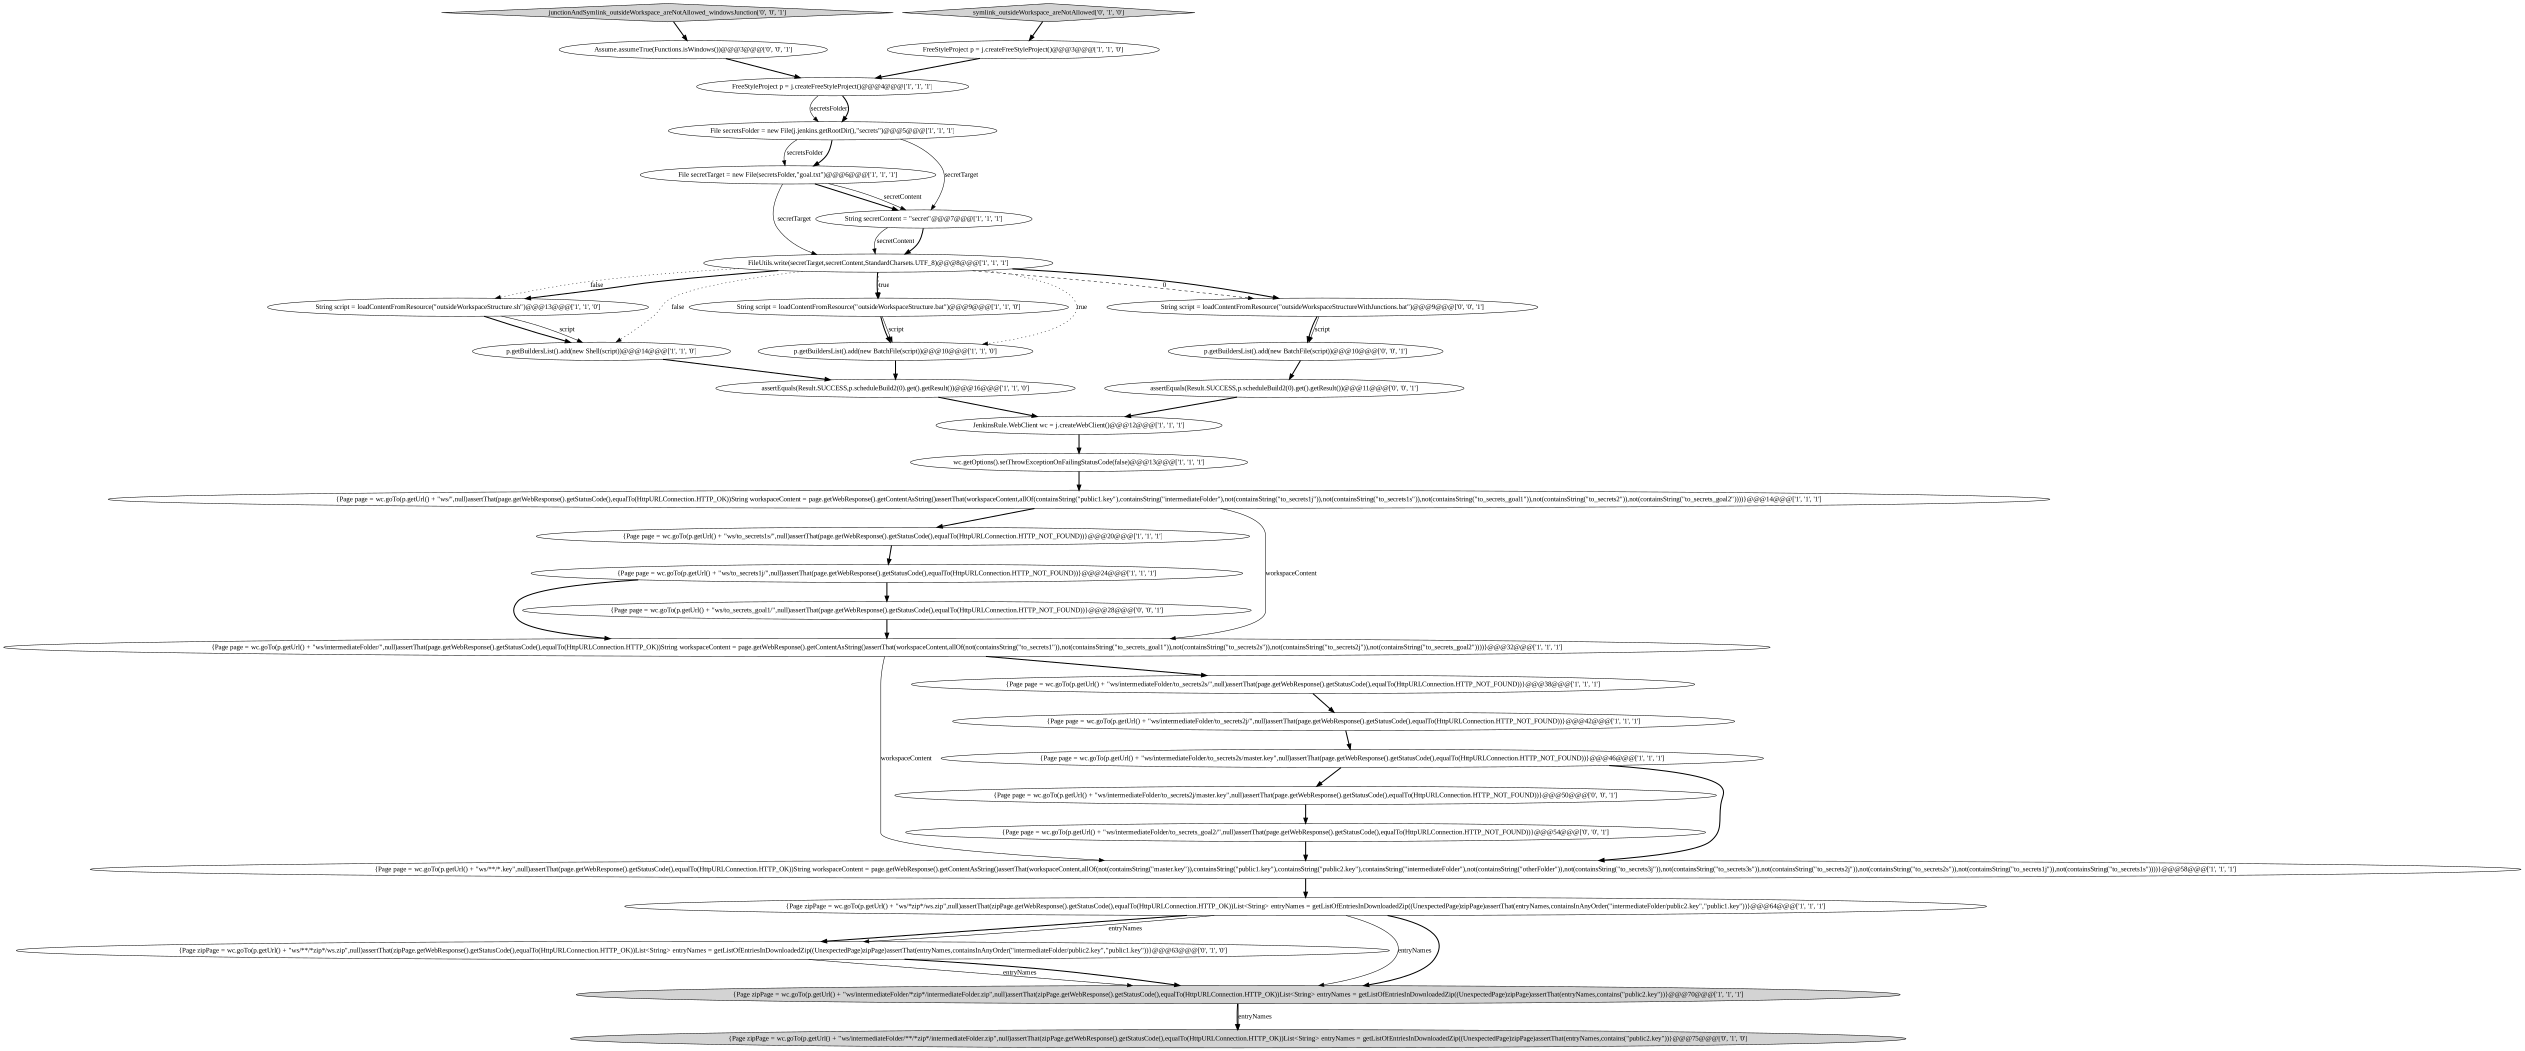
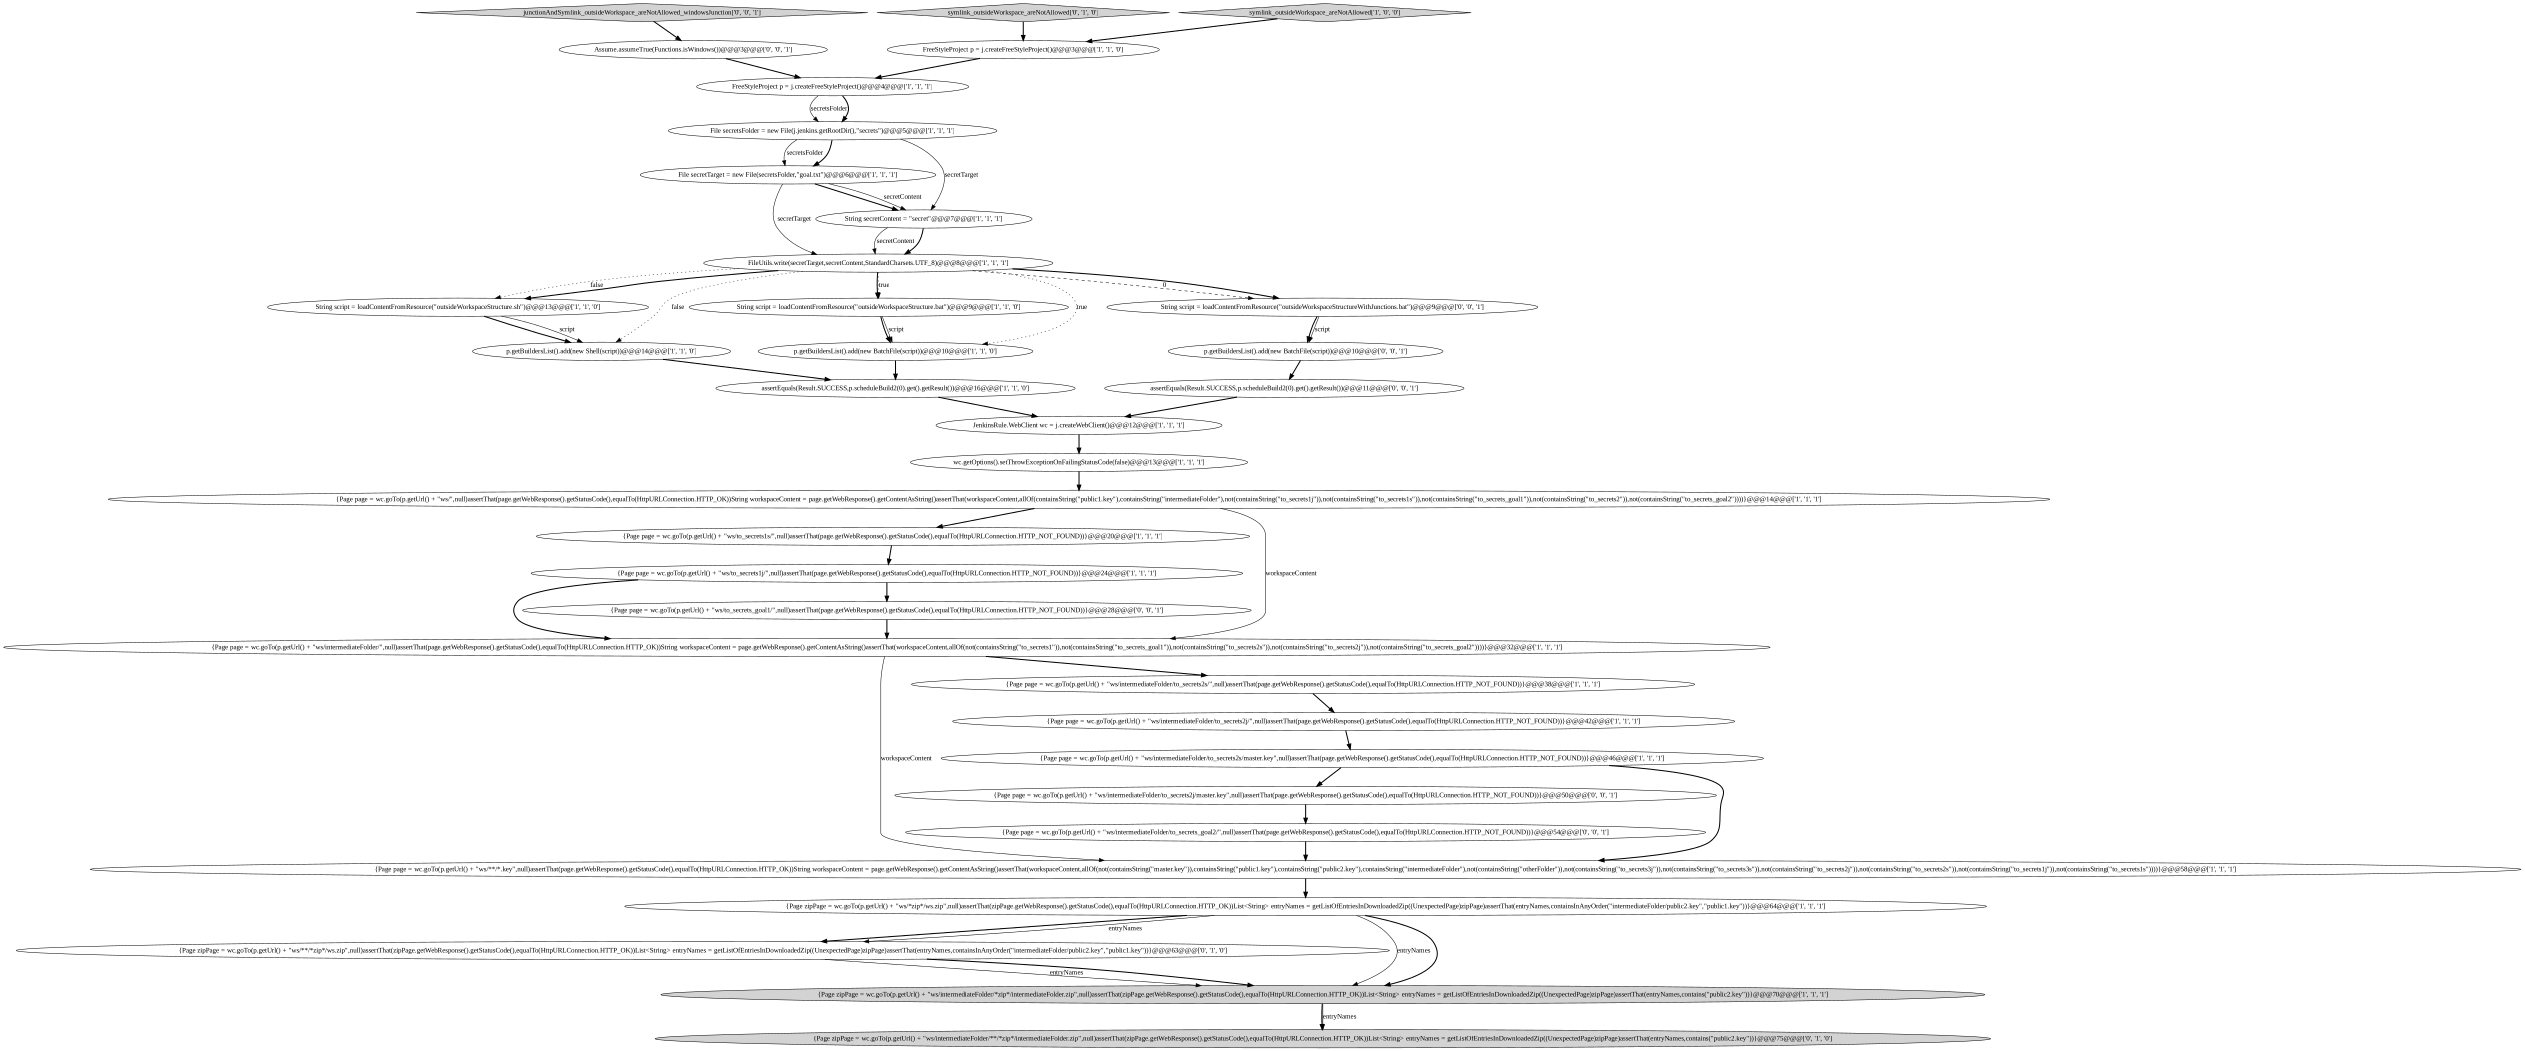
  digraph {
    fontname="Liberation Serif"
    node [fillcolor=white shape=ellipse style=filled fontname="Liberation Serif"]
    edge [style=bold fontname="Liberation Serif"]
    n1 [label="{Page zipPage = wc.goTo(p.getUrl() + \"ws/**/*zip*/ws.zip\",null)assertThat(zipPage.getWebResponse().getStatusCode(),equalTo(HttpURLConnection.HTTP_OK))List<String> entryNames = getListOfEntriesInDownloadedZip((UnexpectedPage)zipPage)assertThat(entryNames,containsInAnyOrder(\"intermediateFolder/public2.key\",\"public1.key\"))}@@@63@@@['0', '1', '0']"]
    n2 [fillcolor=lightgray label="{Page zipPage = wc.goTo(p.getUrl() + \"ws/intermediateFolder/*zip*/intermediateFolder.zip\",null)assertThat(zipPage.getWebResponse().getStatusCode(),equalTo(HttpURLConnection.HTTP_OK))List<String> entryNames = getListOfEntriesInDownloadedZip((UnexpectedPage)zipPage)assertThat(entryNames,contains(\"public2.key\"))}@@@70@@@['1', '1', '1']"]
    n3 [label="{Page page = wc.goTo(p.getUrl() + \"ws/intermediateFolder/\",null)assertThat(page.getWebResponse().getStatusCode(),equalTo(HttpURLConnection.HTTP_OK))String workspaceContent = page.getWebResponse().getContentAsString()assertThat(workspaceContent,allOf(not(containsString(\"to_secrets1\")),not(containsString(\"to_secrets_goal1\")),not(containsString(\"to_secrets2s\")),not(containsString(\"to_secrets2j\")),not(containsString(\"to_secrets_goal2\"))))}@@@32@@@['1', '1', '1']"]
    n4 [label="{Page page = wc.goTo(p.getUrl() + \"ws/**/*.key\",null)assertThat(page.getWebResponse().getStatusCode(),equalTo(HttpURLConnection.HTTP_OK))String workspaceContent = page.getWebResponse().getContentAsString()assertThat(workspaceContent,allOf(not(containsString(\"master.key\")),containsString(\"public1.key\"),containsString(\"public2.key\"),containsString(\"intermediateFolder\"),not(containsString(\"otherFolder\")),not(containsString(\"to_secrets3j\")),not(containsString(\"to_secrets3s\")),not(containsString(\"to_secrets2j\")),not(containsString(\"to_secrets2s\")),not(containsString(\"to_secrets1j\")),not(containsString(\"to_secrets1s\"))))}@@@58@@@['1', '1', '1']"]
    n5 [label="{Page page = wc.goTo(p.getUrl() + \"ws/intermediateFolder/to_secrets2s/\",null)assertThat(page.getWebResponse().getStatusCode(),equalTo(HttpURLConnection.HTTP_NOT_FOUND))}@@@38@@@['1', '1', '1']"]
    n6 [label="FileUtils.write(secretTarget,secretContent,StandardCharsets.UTF_8)@@@8@@@['1', '1', '1']"]
    n7 [label="p.getBuildersList().add(new BatchFile(script))@@@10@@@['1', '1', '0']"]
    n8 [label="String script = loadContentFromResource(\"outsideWorkspaceStructure.bat\")@@@9@@@['1', '1', '0']"]
    n9 [label="String script = loadContentFromResource(\"outsideWorkspaceStructure.sh\")@@@13@@@['1', '1', '0']"]
    n10 [label="String script = loadContentFromResource(\"outsideWorkspaceStructureWithJunctions.bat\")@@@9@@@['0', '0', '1']"]
    n11 [label="p.getBuildersList().add(new Shell(script))@@@14@@@['1', '1', '0']"]
    n12 [fillcolor=lightgray label="junctionAndSymlink_outsideWorkspace_areNotAllowed_windowsJunction['0', '0', '1']" shape=diamond]
    n13 [label="Assume.assumeTrue(Functions.isWindows())@@@3@@@['0', '0', '1']"]
    n14 [label="File secretTarget = new File(secretsFolder,\"goal.txt\")@@@6@@@['1', '1', '1']"]
    n15 [label="String secretContent = \"secret\"@@@7@@@['1', '1', '1']"]
    n16 [label="assertEquals(Result.SUCCESS,p.scheduleBuild2(0).get().getResult())@@@16@@@['1', '1', '0']"]
    n17 [label="FreeStyleProject p = j.createFreeStyleProject()@@@4@@@['1', '1', '1']"]
    n18 [label="File secretsFolder = new File(j.jenkins.getRootDir(),\"secrets\")@@@5@@@['1', '1', '1']"]
    n19 [label="JenkinsRule.WebClient wc = j.createWebClient()@@@12@@@['1', '1', '1']"]
    n20 [label="wc.getOptions().setThrowExceptionOnFailingStatusCode(false)@@@13@@@['1', '1', '1']"]
    n21 [label="{Page zipPage = wc.goTo(p.getUrl() + \"ws/*zip*/ws.zip\",null)assertThat(zipPage.getWebResponse().getStatusCode(),equalTo(HttpURLConnection.HTTP_OK))List<String> entryNames = getListOfEntriesInDownloadedZip((UnexpectedPage)zipPage)assertThat(entryNames,containsInAnyOrder(\"intermediateFolder/public2.key\",\"public1.key\"))}@@@64@@@['1', '1', '1']"]
+   n22 [fillcolor=lightgray label="symlink_outsideWorkspace_areNotAllowed['1', '0', '0']" shape=diamond]
    n23 [label="FreeStyleProject p = j.createFreeStyleProject()@@@3@@@['1', '1', '0']"]
    n24 [label="{Page page = wc.goTo(p.getUrl() + \"ws/to_secrets_goal1/\",null)assertThat(page.getWebResponse().getStatusCode(),equalTo(HttpURLConnection.HTTP_NOT_FOUND))}@@@28@@@['0', '0', '1']"]
    n25 [fillcolor=lightgray label="{Page zipPage = wc.goTo(p.getUrl() + \"ws/intermediateFolder/**/*zip*/intermediateFolder.zip\",null)assertThat(zipPage.getWebResponse().getStatusCode(),equalTo(HttpURLConnection.HTTP_OK))List<String> entryNames = getListOfEntriesInDownloadedZip((UnexpectedPage)zipPage)assertThat(entryNames,contains(\"public2.key\"))}@@@75@@@['0', '1', '0']"]
    n26 [label="assertEquals(Result.SUCCESS,p.scheduleBuild2(0).get().getResult())@@@11@@@['0', '0', '1']"]
    n27 [label="{Page page = wc.goTo(p.getUrl() + \"ws/\",null)assertThat(page.getWebResponse().getStatusCode(),equalTo(HttpURLConnection.HTTP_OK))String workspaceContent = page.getWebResponse().getContentAsString()assertThat(workspaceContent,allOf(containsString(\"public1.key\"),containsString(\"intermediateFolder\"),not(containsString(\"to_secrets1j\")),not(containsString(\"to_secrets1s\")),not(containsString(\"to_secrets_goal1\")),not(containsString(\"to_secrets2\")),not(containsString(\"to_secrets_goal2\"))))}@@@14@@@['1', '1', '1']"]
    n28 [label="{Page page = wc.goTo(p.getUrl() + \"ws/to_secrets1s/\",null)assertThat(page.getWebResponse().getStatusCode(),equalTo(HttpURLConnection.HTTP_NOT_FOUND))}@@@20@@@['1', '1', '1']"]
    n29 [label="{Page page = wc.goTo(p.getUrl() + \"ws/intermediateFolder/to_secrets2j/master.key\",null)assertThat(page.getWebResponse().getStatusCode(),equalTo(HttpURLConnection.HTTP_NOT_FOUND))}@@@50@@@['0', '0', '1']"]
    n30 [label="{Page page = wc.goTo(p.getUrl() + \"ws/intermediateFolder/to_secrets_goal2/\",null)assertThat(page.getWebResponse().getStatusCode(),equalTo(HttpURLConnection.HTTP_NOT_FOUND))}@@@54@@@['0', '0', '1']"]
    n31 [label="{Page page = wc.goTo(p.getUrl() + \"ws/intermediateFolder/to_secrets2s/master.key\",null)assertThat(page.getWebResponse().getStatusCode(),equalTo(HttpURLConnection.HTTP_NOT_FOUND))}@@@46@@@['1', '1', '1']"]
    n32 [label="{Page page = wc.goTo(p.getUrl() + \"ws/intermediateFolder/to_secrets2j/\",null)assertThat(page.getWebResponse().getStatusCode(),equalTo(HttpURLConnection.HTTP_NOT_FOUND))}@@@42@@@['1', '1', '1']"]
    n33 [label="{Page page = wc.goTo(p.getUrl() + \"ws/to_secrets1j/\",null)assertThat(page.getWebResponse().getStatusCode(),equalTo(HttpURLConnection.HTTP_NOT_FOUND))}@@@24@@@['1', '1', '1']"]
    n34 [label="p.getBuildersList().add(new BatchFile(script))@@@10@@@['0', '0', '1']"]
    n35 [fillcolor=lightgray label="symlink_outsideWorkspace_areNotAllowed['0', '1', '0']" shape=diamond]
    n1 -> n2 [label=entryNames style=solid]
    n1 -> n2
    n2 -> n25
    n2 -> n25 [label=entryNames style=solid]
    n3 -> n4 [label=workspaceContent style=solid]
    n3 -> n5
    n4 -> n21
    n5 -> n32
    n6 -> n7 [label=true style=dotted]
    n6 -> n8 [label=true style=dotted]
    n6 -> n8
    n6 -> n9 [label=false style=dotted]
    n6 -> n9
    n6 -> n10 [label=0 style=dashed]
    n6 -> n10
    n6 -> n11 [label=false style=dotted]
    n7 -> n16
    n8 -> n7 [label=script style=solid]
    n8 -> n7
    n9 -> n11 [label=script style=solid]
    n9 -> n11
    n10 -> n34
    n10 -> n34 [label=script style=solid]
    n11 -> n16
    n12 -> n13
    n13 -> n17
    n14 -> n6 [label=secretTarget style=solid]
    n14 -> n15
    n14 -> n15 [label=secretContent style=solid]
    n15 -> n6
    n15 -> n6 [label=secretContent style=solid]
    n16 -> n19
    n17 -> n18 [label=secretsFolder style=solid]
    n17 -> n18
    n18 -> n14
    n18 -> n14 [label=secretsFolder style=solid]
    n18 -> n15 [label=secretTarget style=solid]
    n19 -> n20
    n20 -> n27
    n21 -> n1
    n21 -> n1 [label=entryNames style=solid]
    n21 -> n2 [label=entryNames style=solid]
    n21 -> n2
+   n22 -> n23
    n23 -> n17
    n24 -> n3
    n26 -> n19
    n27 -> n3 [label=workspaceContent style=solid]
    n27 -> n28
    n28 -> n33
    n29 -> n30
    n30 -> n4
    n31 -> n4
    n31 -> n29
    n32 -> n31
    n33 -> n3
    n33 -> n24
    n34 -> n26
    n35 -> n23
  }
